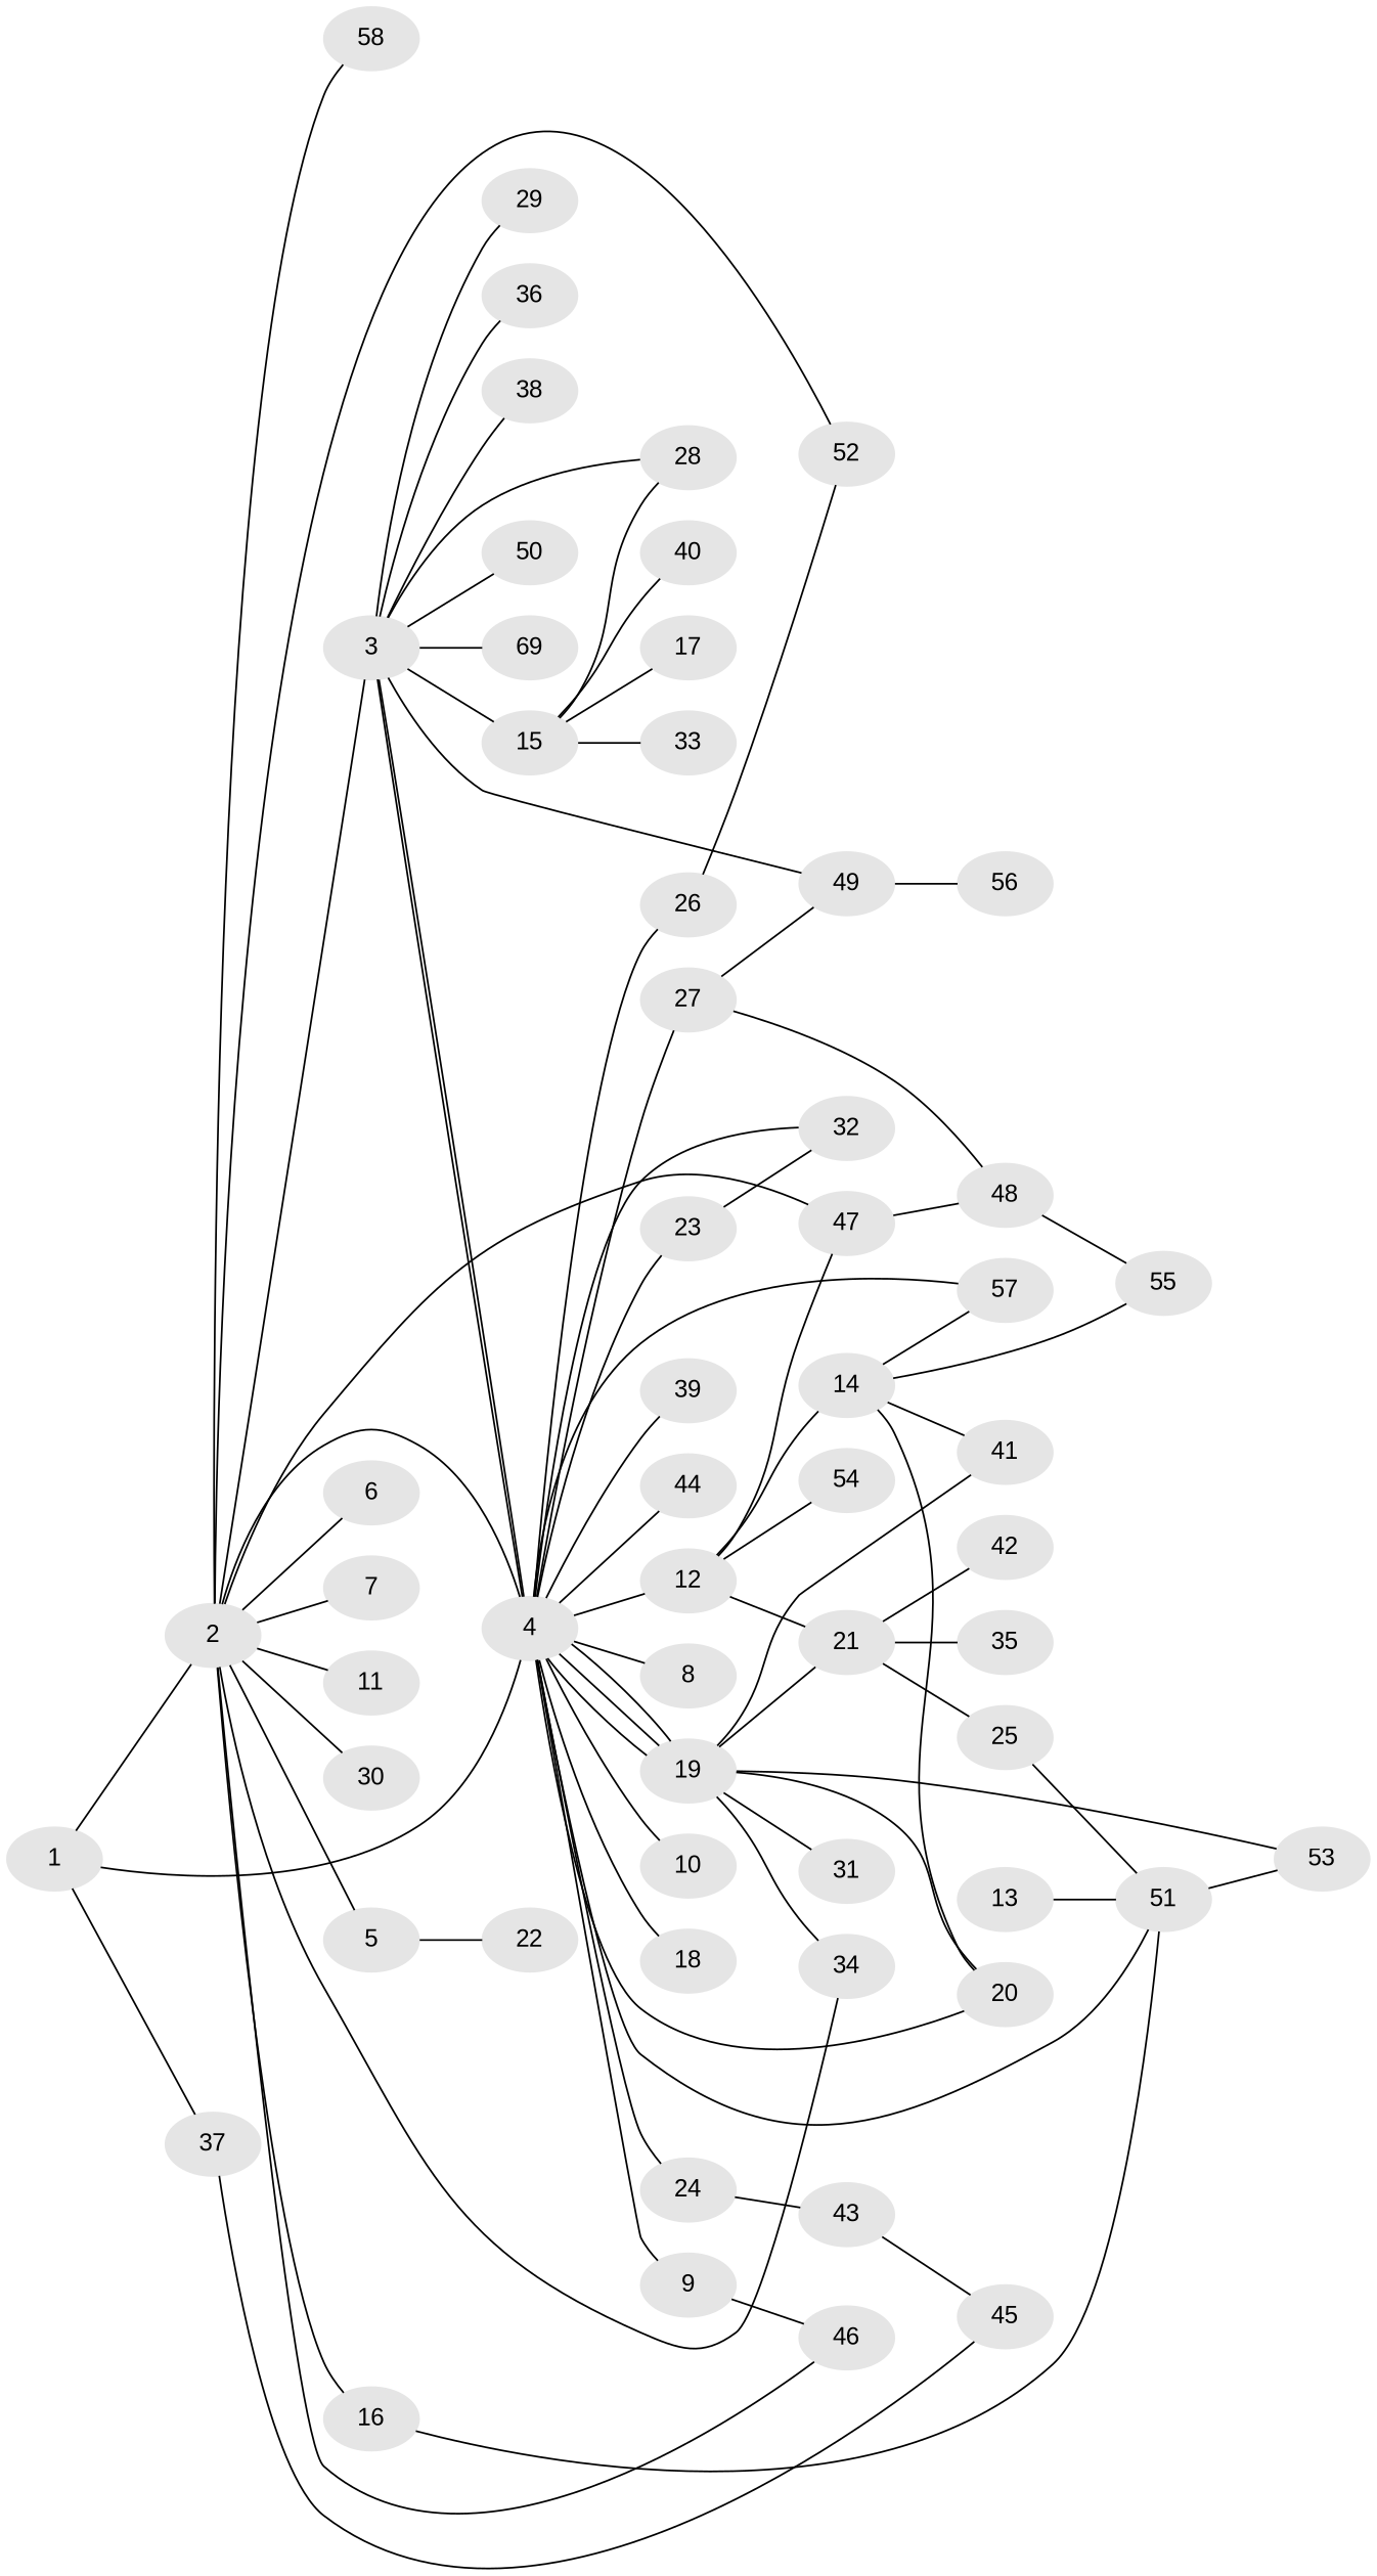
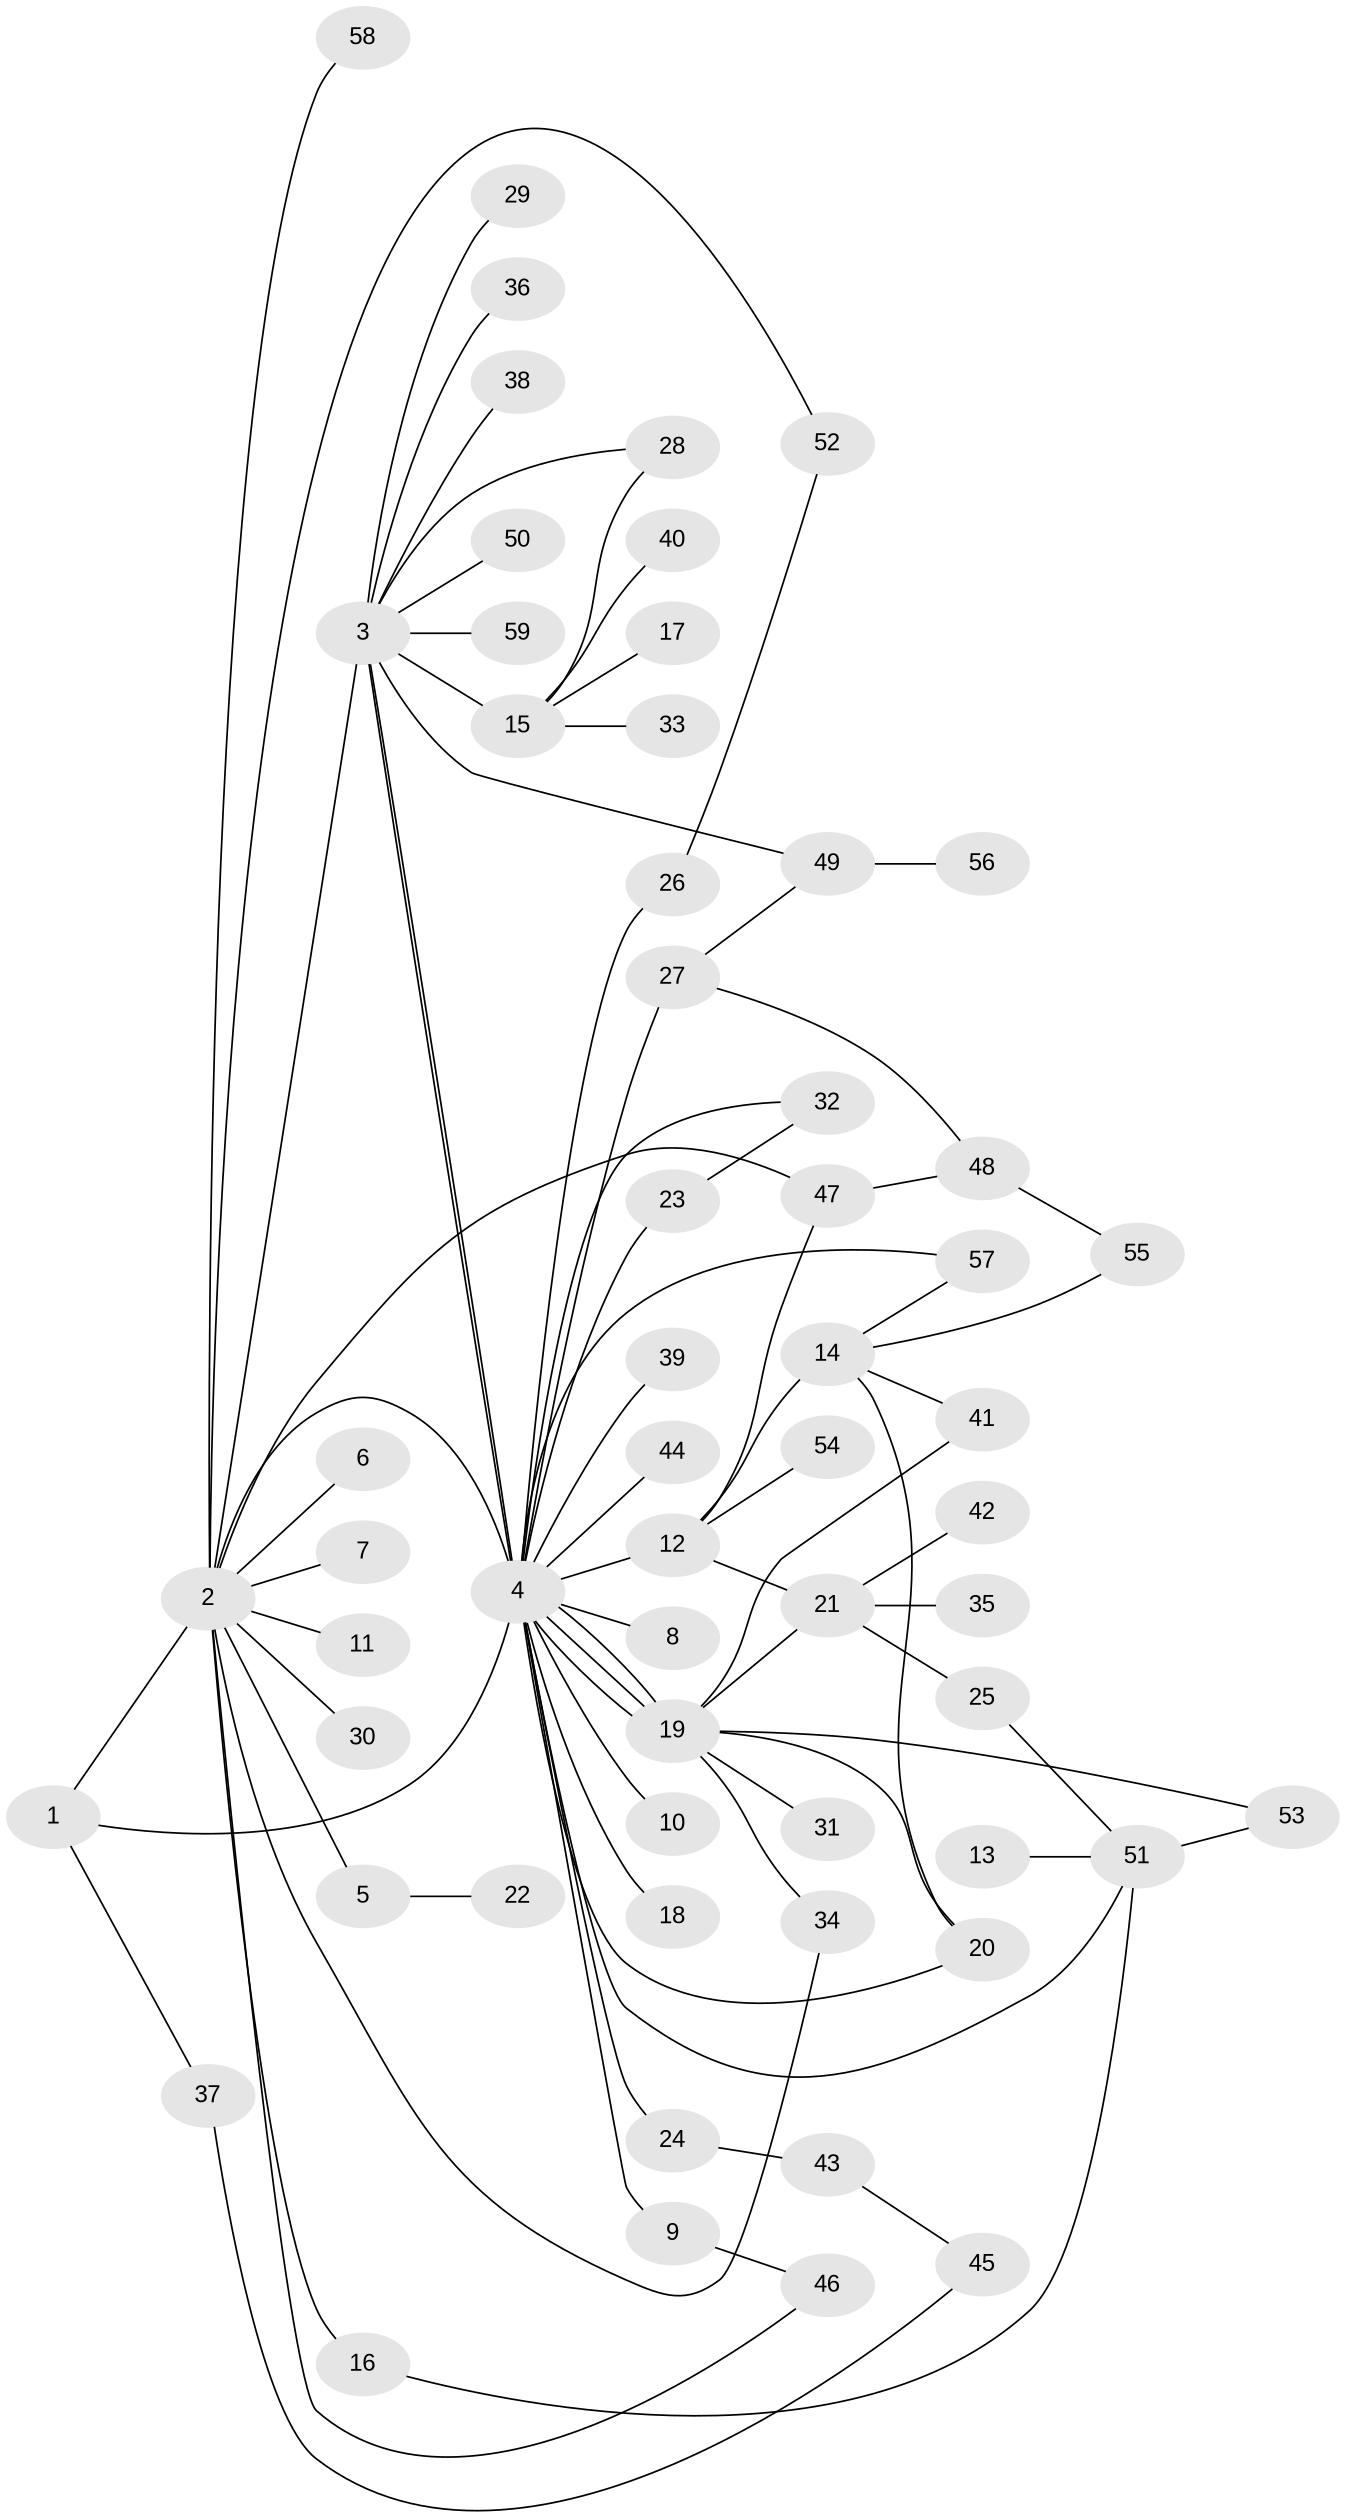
  graph {
    fontname="Liberation Sans"
    rankdir=LR
    node [color=gray90 fontname="Liberation Sans" style=filled]
    edge [fontname="Liberation Sans"]
    1
    2
    4
    37
    3
    5
    6
    7
    11
    16
    30
    34
    46
    47
    58
    52
    8
    9
    10
    12
    18
    19
    20
    23
    24
    26
    27
    32
    39
    44
    51
    57
    13
    45
    15
    28
    29
    36
    38
    49
    50
-   59 [label=69]
+   59
    22
    48
    55
    17
    33
    40
    56
    14
    21
    54
    41
    31
    53
    43
    25
    35
    42
    1 -- 2
    1 -- 4
    1 -- 37
    2 -- 4
    2 -- 3
    2 -- 5
    2 -- 6
    2 -- 7
    2 -- 11
    2 -- 16
    2 -- 30
    2 -- 34
    2 -- 46
    2 -- 47
    2 -- 58
    2 -- 52
    4 -- 8
    4 -- 9
    4 -- 10
    4 -- 12
    4 -- 18
    4 -- 19
    4 -- 19
    4 -- 19
    4 -- 20
    4 -- 23
    4 -- 24
    4 -- 26
    4 -- 27
    4 -- 32
    4 -- 39
    4 -- 44
    4 -- 51
    4 -- 57
    37 -- 45
    3 -- 4
    3 -- 4
    3 -- 15
    3 -- 28
    3 -- 29
    3 -- 36
    3 -- 38
    3 -- 49
    3 -- 50
    3 -- 59
    5 -- 22
    16 -- 51
    47 -- 48
    9 -- 46
    12 -- 47
    12 -- 14
    12 -- 21
    12 -- 54
    19 -- 34
    19 -- 20
    19 -- 21
    19 -- 41
    19 -- 31
    19 -- 53
    23 -- 32
    24 -- 43
    26 -- 52
    27 -- 49
    27 -- 48
    51 -- 53
    13 -- 51
    15 -- 28
    15 -- 17
    15 -- 33
    15 -- 40
    49 -- 56
    48 -- 55
    14 -- 20
    14 -- 57
    14 -- 55
    14 -- 41
    21 -- 25
    21 -- 35
    21 -- 42
    43 -- 45
    25 -- 51
  }
